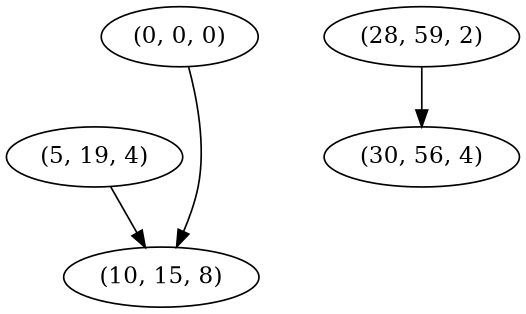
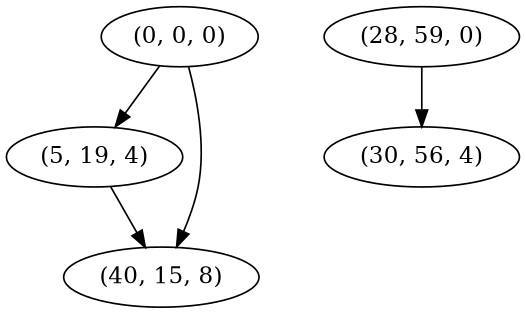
  digraph {
    "(0, 0, 0)"
    "(5, 19, 4)"
-   "(10, 15, 8)"
-   "(28, 59, 2)"
+   "(10, 15, 8)" [label="(40, 15, 8)"]
+   "(28, 59, 2)" [label="(28, 59, 0)"]
    "(30, 56, 4)"
+   "(0, 0, 0)" -> "(5, 19, 4)"
    "(0, 0, 0)" -> "(10, 15, 8)"
    "(5, 19, 4)" -> "(10, 15, 8)"
    "(28, 59, 2)" -> "(30, 56, 4)"
  }
